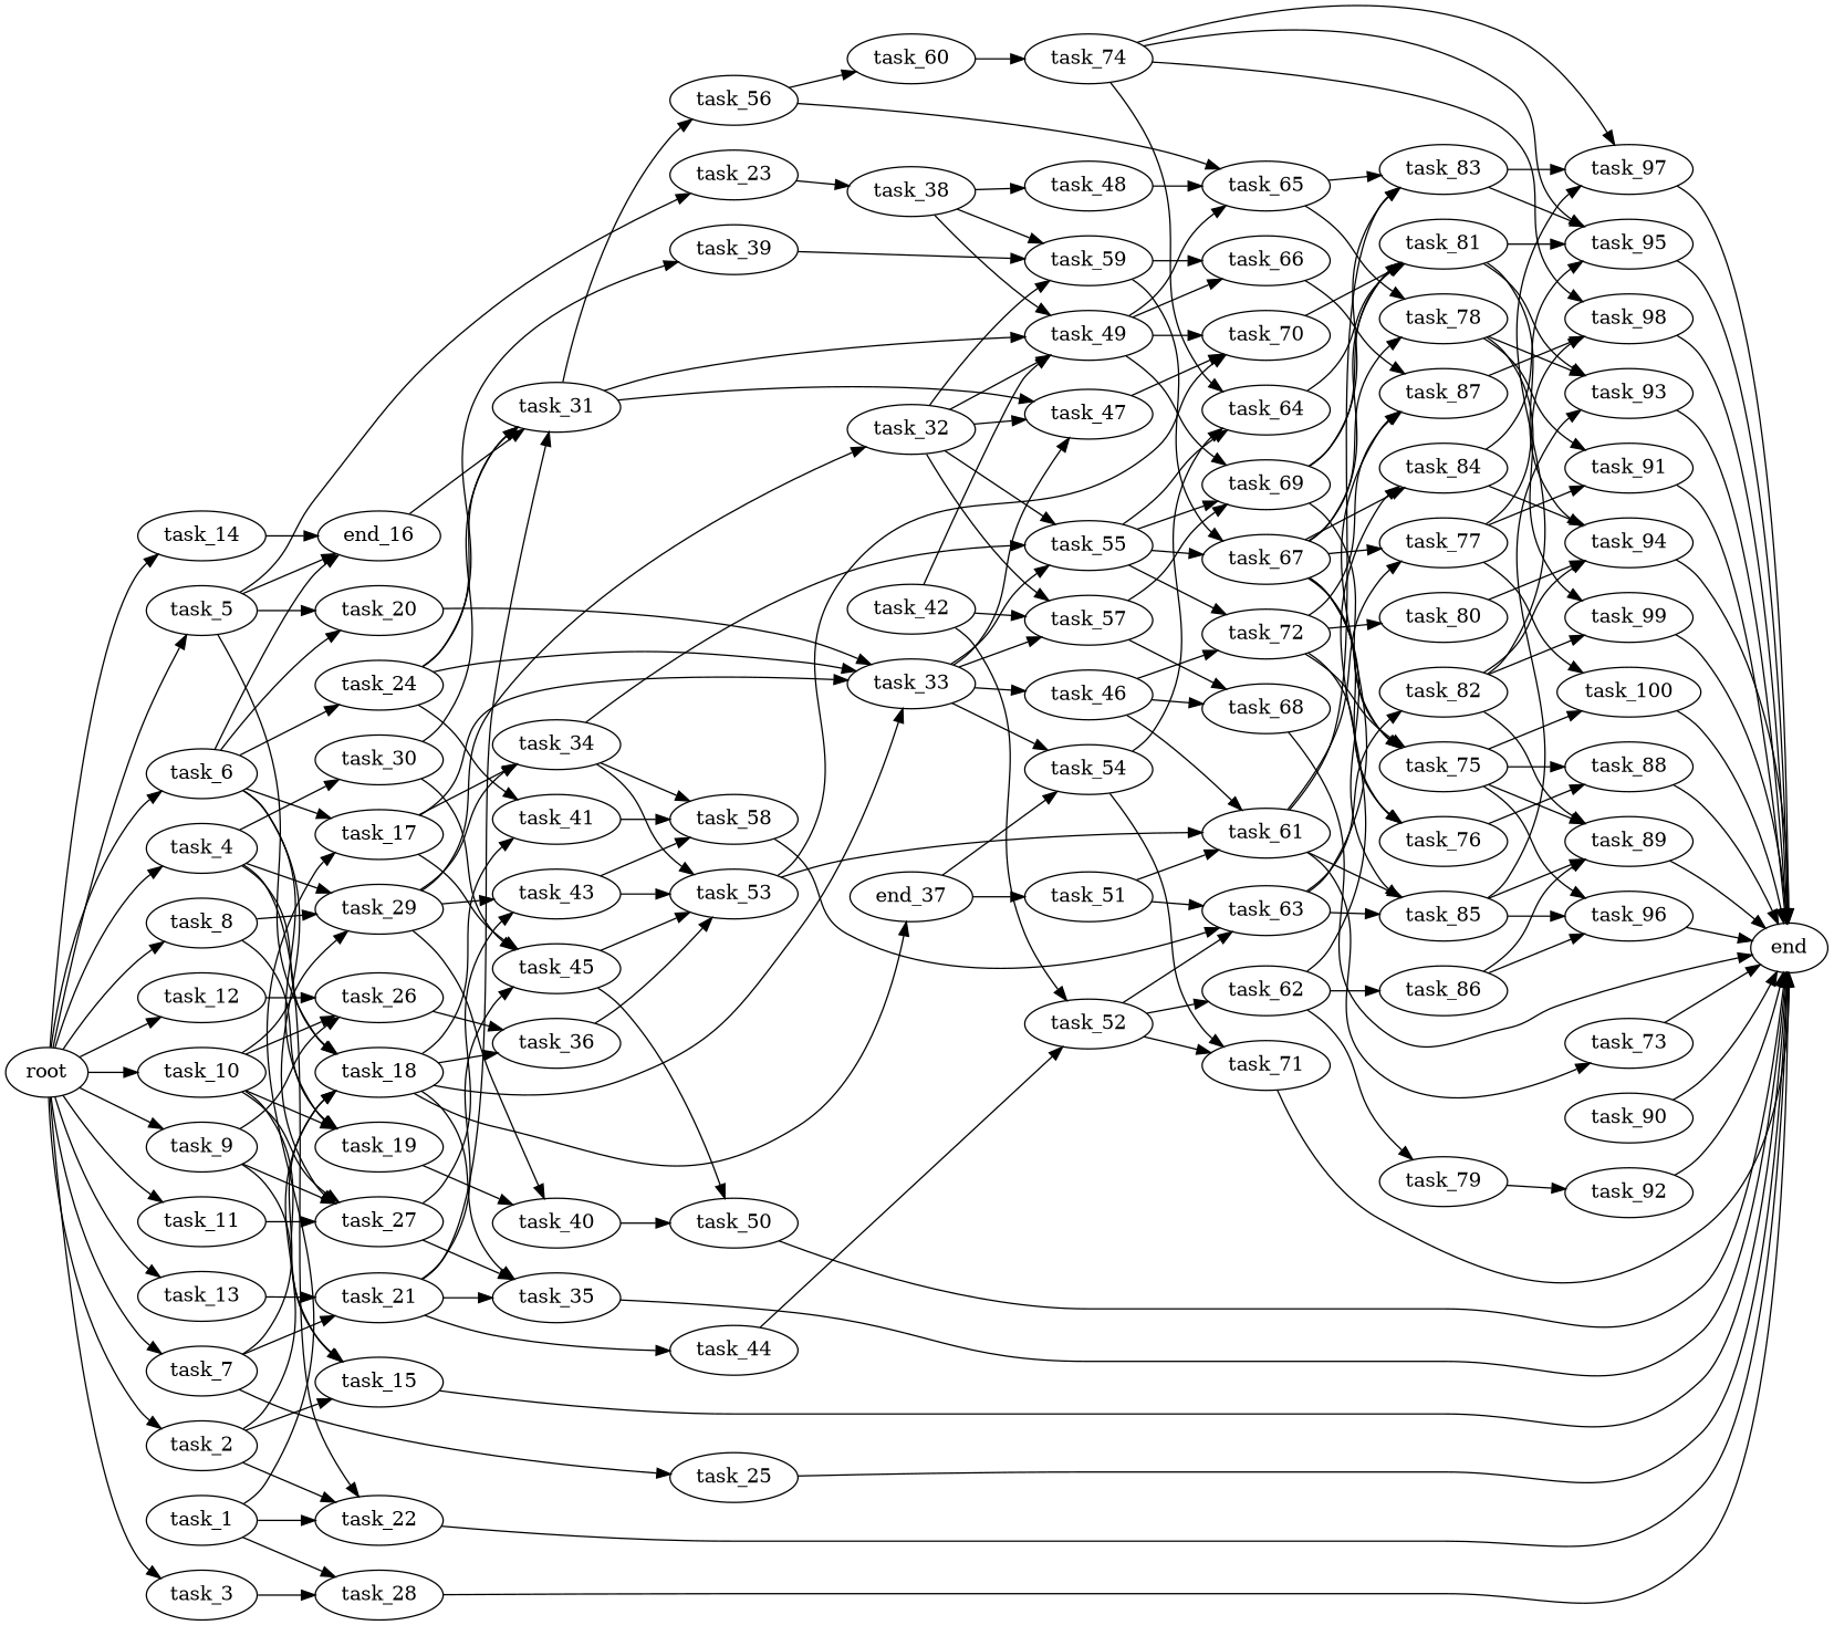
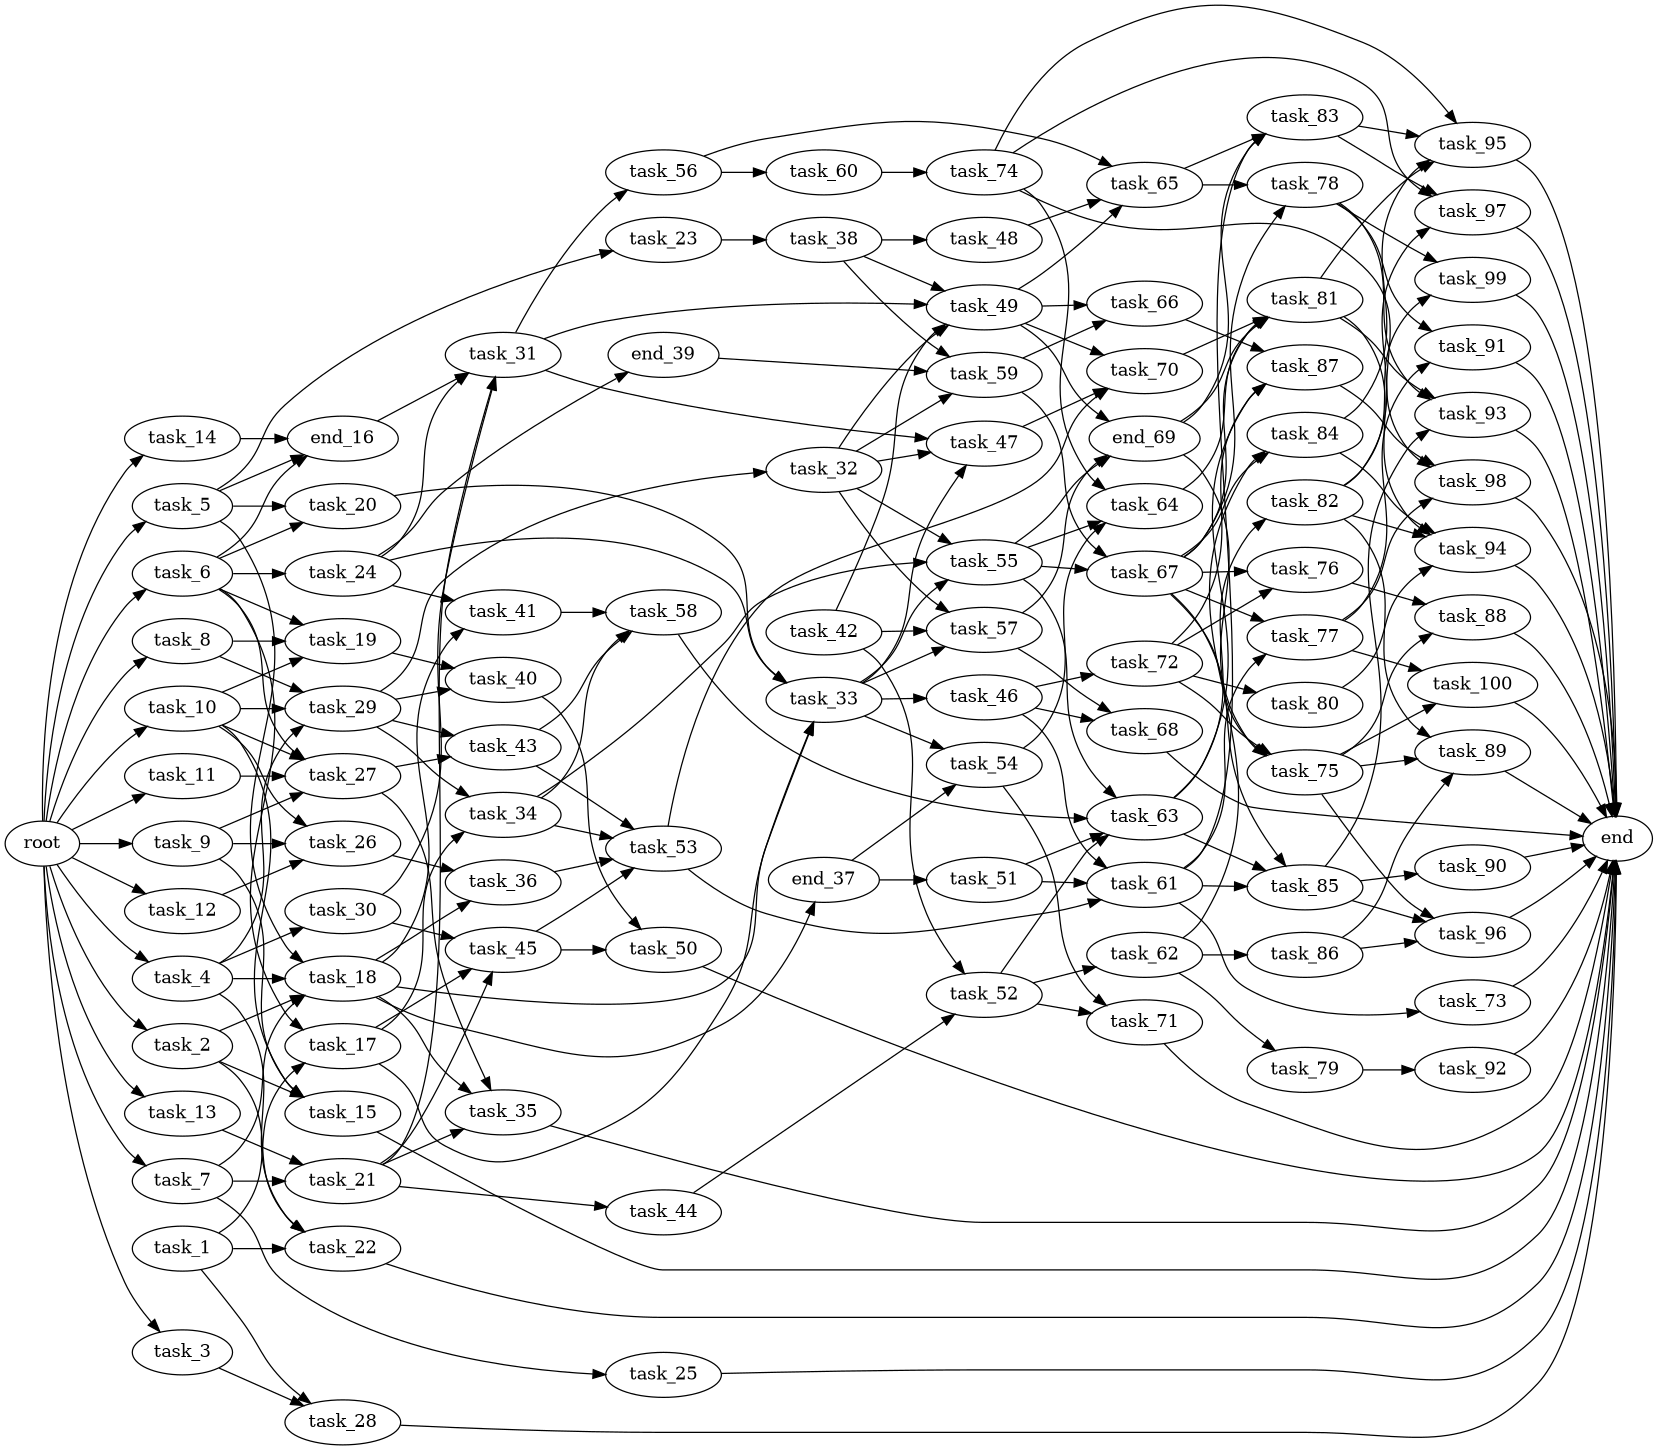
  digraph {
    rankdir=LR
    task_66
    task_87
    task_98
    task_71
    end
    task_79
    task_92
    task_27
    task_43
    task_35
    task_53
    task_58
    task_34
    task_55
    task_70
    task_61
    task_63
-   task_69
+   task_69 [label=end_69]
    task_67
    task_72
    task_64
    task_83
    task_81
    task_75
    task_97
    task_95
    task_94
    task_93
    task_100
    task_89
    task_88
    task_96
    task_82
    task_85
    task_99
    task_90
    task_26
    task_36
    task_25
    task_44
    task_52
    task_62
    task_19
    task_40
    task_50
    task_57
    task_68
    task_47
    task_29
    task_32
    task_59
    task_49
    task_20
    task_33
    task_46
    task_54
    task_56
    task_65
    task_60
    task_78
    task_74
    task_15
    task_77
    task_91
    n65 [label=end_16]
    task_31
    task_73
    task_10
    task_30
    task_45
    task_23
    task_38
    task_48
    task_28
    task_4
    task_18
    task_22
    task_41
    n79 [label=end_37]
    task_9
    task_84
    task_14
    task_76
    task_12
    task_80
    task_86
    task_24
-   task_39
+   task_39 [label=end_39]
    task_42
    task_51
    task_11
    task_6
    task_17
    root
    task_13
    task_2
    task_5
    task_7
    task_3
    task_8
    task_1
    task_21
    task_66 -> task_87
    task_87 -> task_98
    task_98 -> end
    task_71 -> end
    task_79 -> task_92
    task_92 -> end
    task_27 -> task_43
    task_27 -> task_35
    task_43 -> task_53
    task_43 -> task_58
    task_35 -> end
    task_53 -> task_70
    task_53 -> task_61
    task_58 -> task_63
    task_34 -> task_53
    task_34 -> task_58
    task_34 -> task_55
    task_55 -> task_69
    task_55 -> task_67
-   task_55 -> task_72
+   task_55 -> task_63
    task_55 -> task_64
    task_70 -> task_81
    task_61 -> task_83
    task_61 -> task_85
    task_61 -> task_77
    task_61 -> task_73
    task_63 -> task_87
    task_63 -> task_82
    task_63 -> task_85
    task_69 -> task_83
    task_69 -> task_81
    task_69 -> task_75
    task_67 -> task_81
    task_67 -> task_75
    task_67 -> task_85
    task_67 -> task_78
    task_67 -> task_77
    task_67 -> task_84
    task_67 -> task_76
    task_72 -> task_87
    task_72 -> task_75
    task_72 -> task_76
    task_72 -> task_80
    task_64 -> task_81
    task_83 -> task_97
    task_83 -> task_95
    task_81 -> task_95
    task_81 -> task_94
    task_81 -> task_93
    task_75 -> task_100
    task_75 -> task_89
    task_75 -> task_88
    task_75 -> task_96
    task_97 -> end
    task_95 -> end
    task_94 -> end
    task_93 -> end
    task_100 -> end
    task_89 -> end
    task_88 -> end
    task_96 -> end
    task_82 -> task_97
    task_82 -> task_94
    task_82 -> task_89
    task_82 -> task_99
    task_85 -> task_93
    task_85 -> task_96
-   task_85 -> task_89
+   task_85 -> task_90
    task_99 -> end
    task_90 -> end
    task_26 -> task_36
    task_36 -> task_53
    task_25 -> end
    task_44 -> task_52
    task_52 -> task_71
    task_52 -> task_63
    task_52 -> task_62
    task_62 -> task_79
    task_62 -> task_84
    task_62 -> task_86
    task_19 -> task_40
    task_40 -> task_50
    task_50 -> end
    task_57 -> task_69
    task_57 -> task_68
    task_68 -> end
    task_47 -> task_70
    task_29 -> task_43
    task_29 -> task_34
    task_29 -> task_40
    task_29 -> task_32
    task_32 -> task_55
    task_32 -> task_57
    task_32 -> task_47
    task_32 -> task_59
    task_32 -> task_49
    task_59 -> task_66
    task_59 -> task_67
    task_49 -> task_66
    task_49 -> task_70
    task_49 -> task_69
    task_49 -> task_65
    task_20 -> task_33
    task_33 -> task_55
    task_33 -> task_57
    task_33 -> task_47
    task_33 -> task_46
    task_33 -> task_54
    task_46 -> task_61
    task_46 -> task_72
    task_46 -> task_68
    task_54 -> task_71
    task_54 -> task_64
    task_56 -> task_65
    task_56 -> task_60
    task_65 -> task_83
    task_65 -> task_78
    task_60 -> task_74
    task_78 -> task_93
    task_78 -> task_99
    task_78 -> task_91
    task_74 -> task_98
    task_74 -> task_64
    task_74 -> task_97
    task_74 -> task_95
    task_15 -> end
    task_77 -> task_98
    task_77 -> task_100
    task_77 -> task_91
    task_91 -> end
    n65 -> task_31
    task_31 -> task_47
    task_31 -> task_49
    task_31 -> task_56
    task_73 -> end
    task_10 -> task_27
    task_10 -> task_26
    task_10 -> task_19
    task_10 -> task_29
    task_10 -> task_15
    task_30 -> task_31
    task_30 -> task_45
    task_45 -> task_53
    task_45 -> task_50
    task_23 -> task_38
    task_38 -> task_59
    task_38 -> task_49
    task_38 -> task_48
    task_48 -> task_65
    task_28 -> end
    task_4 -> task_29
    task_4 -> task_30
    task_4 -> task_18
    task_4 -> task_22
    task_18 -> task_35
    task_18 -> task_36
    task_18 -> task_33
    task_18 -> task_41
    task_18 -> n79
    task_22 -> end
    task_41 -> task_58
    n79 -> task_54
    n79 -> task_51
    task_9 -> task_27
    task_9 -> task_26
    task_9 -> task_15
    task_84 -> task_95
    task_84 -> task_94
    task_14 -> n65
    task_76 -> task_88
    task_12 -> task_26
    task_80 -> task_94
    task_86 -> task_89
    task_86 -> task_96
    task_24 -> task_33
    task_24 -> task_31
    task_24 -> task_41
    task_24 -> task_39
    task_39 -> task_59
    task_42 -> task_52
    task_42 -> task_57
    task_42 -> task_49
    task_51 -> task_61
    task_51 -> task_63
    task_11 -> task_27
    task_6 -> task_27
    task_6 -> task_19
    task_6 -> task_20
    task_6 -> n65
    task_6 -> task_24
    task_6 -> task_17
    task_17 -> task_34
    task_17 -> task_33
    task_17 -> task_45
    root -> task_10
    root -> task_4
    root -> task_9
    root -> task_14
    root -> task_12
    root -> task_11
    root -> task_6
    root -> task_13
    root -> task_2
    root -> task_5
    root -> task_7
    root -> task_3
    root -> task_8
    task_13 -> task_21
    task_2 -> task_15
    task_2 -> task_18
    task_2 -> task_22
    task_5 -> task_20
    task_5 -> n65
    task_5 -> task_23
    task_5 -> task_18
    task_7 -> task_25
    task_7 -> task_18
    task_7 -> task_21
    task_3 -> task_28
    task_8 -> task_19
    task_8 -> task_29
    task_1 -> task_28
    task_1 -> task_22
    task_1 -> task_17
    task_21 -> task_35
    task_21 -> task_44
    task_21 -> task_31
    task_21 -> task_45
  }
